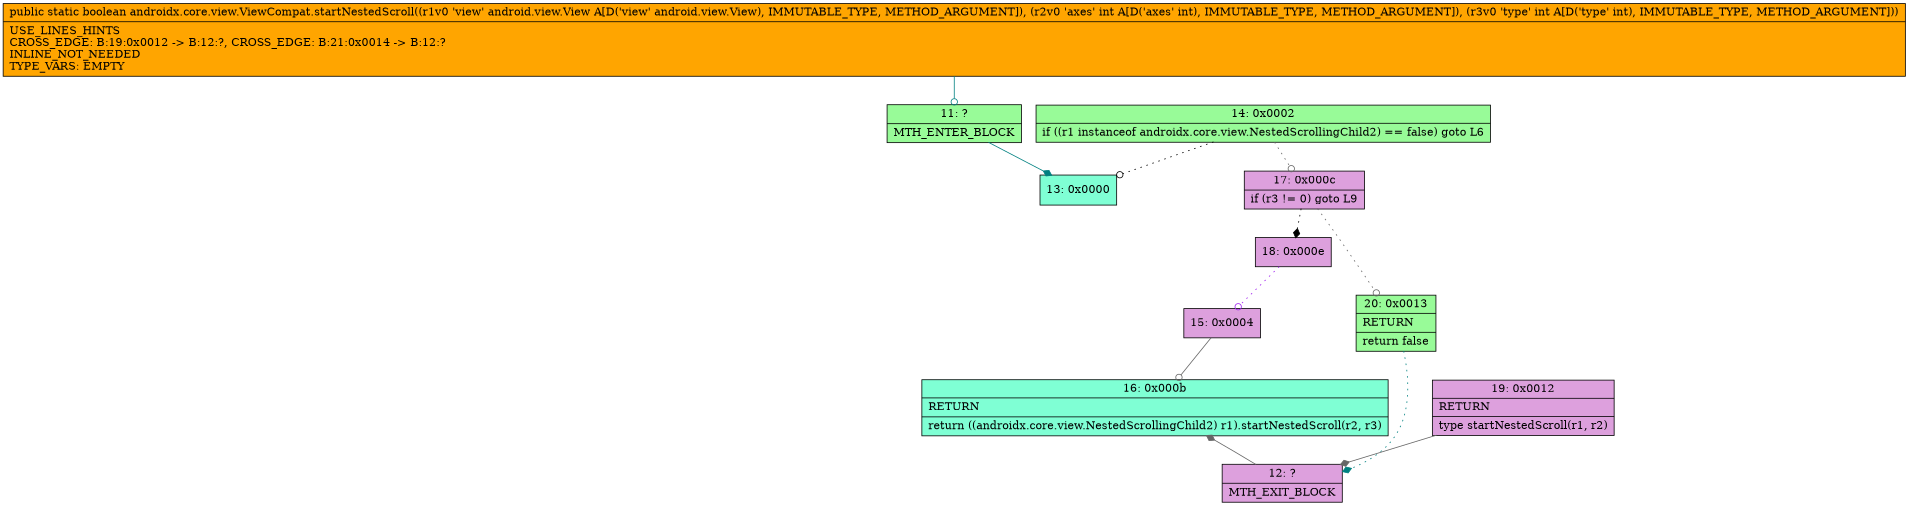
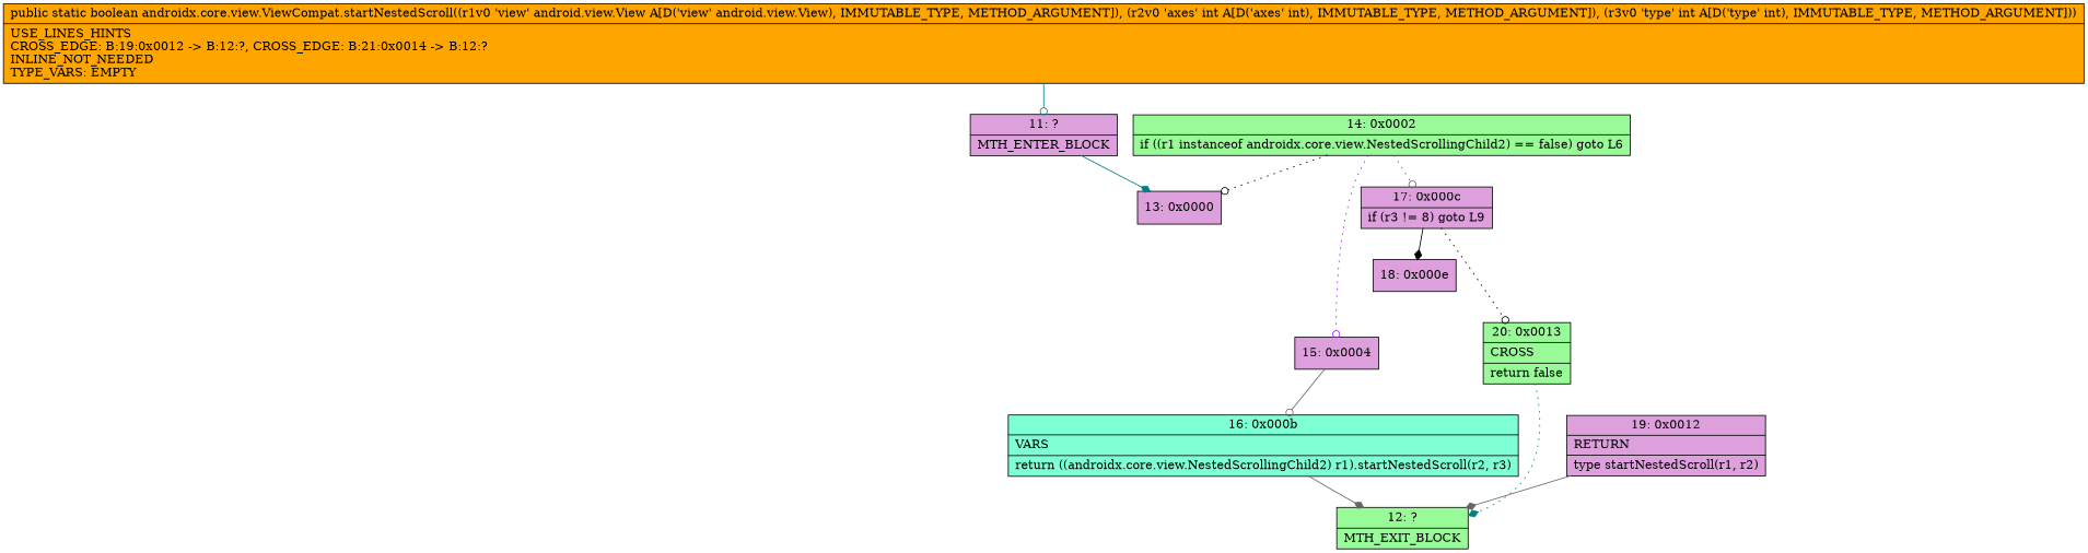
  digraph {
    node [fillcolor=plum shape=record style=filled]
    edge [arrowhead=odot color=gray40 style=dotted]
-   n1 [fillcolor=palegreen label="{11\:\ ?|MTH_ENTER_BLOCK\l}"]
-   n2 [fillcolor=aquamarine label="{13\:\ 0x0000}"]
+   n1 [label="{11\:\ ?|MTH_ENTER_BLOCK\l}"]
+   n2 [label="{13\:\ 0x0000}"]
    n3 [fillcolor=palegreen label="{14\:\ 0x0002|if ((r1 instanceof androidx.core.view.NestedScrollingChild2) == false) goto L6\l}"]
    n4 [label="{15\:\ 0x0004}"]
-   n5 [label="{17\:\ 0x000c|if (r3 != 0) goto L9\l}"]
-   n6 [fillcolor=aquamarine label="{16\:\ 0x000b|RETURN\l|return ((androidx.core.view.NestedScrollingChild2) r1).startNestedScroll(r2, r3)\l}"]
+   n5 [label="{17\:\ 0x000c|if (r3 != 8) goto L9\l}"]
+   n6 [fillcolor=aquamarine label="{16\:\ 0x000b|VARS\l|return ((androidx.core.view.NestedScrollingChild2) r1).startNestedScroll(r2, r3)\l}"]
    n7 [label="{18\:\ 0x000e}"]
-   n8 [fillcolor=palegreen label="{20\:\ 0x0013|RETURN\l|return false\l}"]
-   n9 [label="{12\:\ ?|MTH_EXIT_BLOCK\l}"]
+   n8 [fillcolor=palegreen label="{20\:\ 0x0013|CROSS\l|return false\l}"]
+   n9 [fillcolor=palegreen label="{12\:\ ?|MTH_EXIT_BLOCK\l}"]
    n10 [label="{19\:\ 0x0012|RETURN\l|type startNestedScroll(r1, r2)\l}"]
    n11 [fillcolor=orange label="{public static boolean androidx.core.view.ViewCompat.startNestedScroll((r1v0 'view' android.view.View A[D('view' android.view.View), IMMUTABLE_TYPE, METHOD_ARGUMENT]), (r2v0 'axes' int A[D('axes' int), IMMUTABLE_TYPE, METHOD_ARGUMENT]), (r3v0 'type' int A[D('type' int), IMMUTABLE_TYPE, METHOD_ARGUMENT]))  | USE_LINES_HINTS\lCROSS_EDGE: B:19:0x0012 \-\> B:12:?, CROSS_EDGE: B:21:0x0014 \-\> B:12:?\lINLINE_NOT_NEEDED\lTYPE_VARS: EMPTY\l}"]
    n1 -> n2 [arrowhead=diamond color=teal style=solid]
    n3 -> n2 [color=black]
-   n7 -> n4 [color=purple]
+   n3 -> n4 [color=purple]
    n3 -> n5
    n4 -> n6 [style=solid]
-   n5 -> n7 [arrowhead=diamond color=black]
-   n5 -> n8
-   n9 -> n6 [arrowhead=diamond style=solid]
+   n5 -> n7 [arrowhead=diamond color=black style=solid]
+   n5 -> n8 [color=black]
+   n6 -> n9 [arrowhead=diamond style=solid]
    n8 -> n9 [arrowhead=diamond color=teal]
    n10 -> n9 [arrowhead=diamond style=solid]
    n11 -> n1 [color=teal style=solid]
  }
